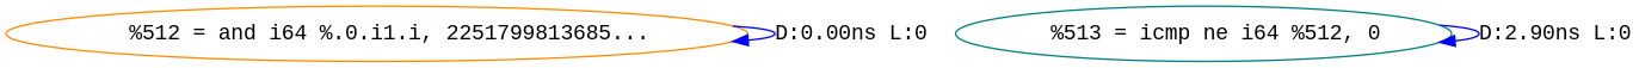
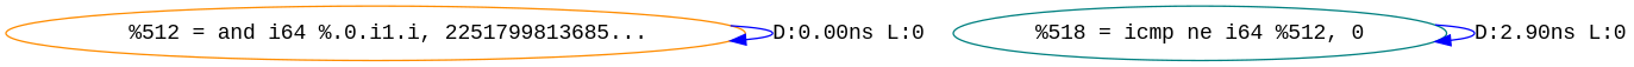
  digraph {
    fontname="Liberation Mono"
    node [fontname="Liberation Mono"]
    edge [color=blue style=solid fontname="Liberation Mono"]
    n1 [label="  %512 = and i64 %.0.i1.i, 2251799813685..." color=darkorange]
-   n2 [label="  %513 = icmp ne i64 %512, 0" color=teal]
+   n2 [label="%518 = icmp ne i64 %512, 0" color=teal]
    n1 -> n1 [label="D:0.00ns L:0"]
    n2 -> n2 [label="D:2.90ns L:0"]
  }
